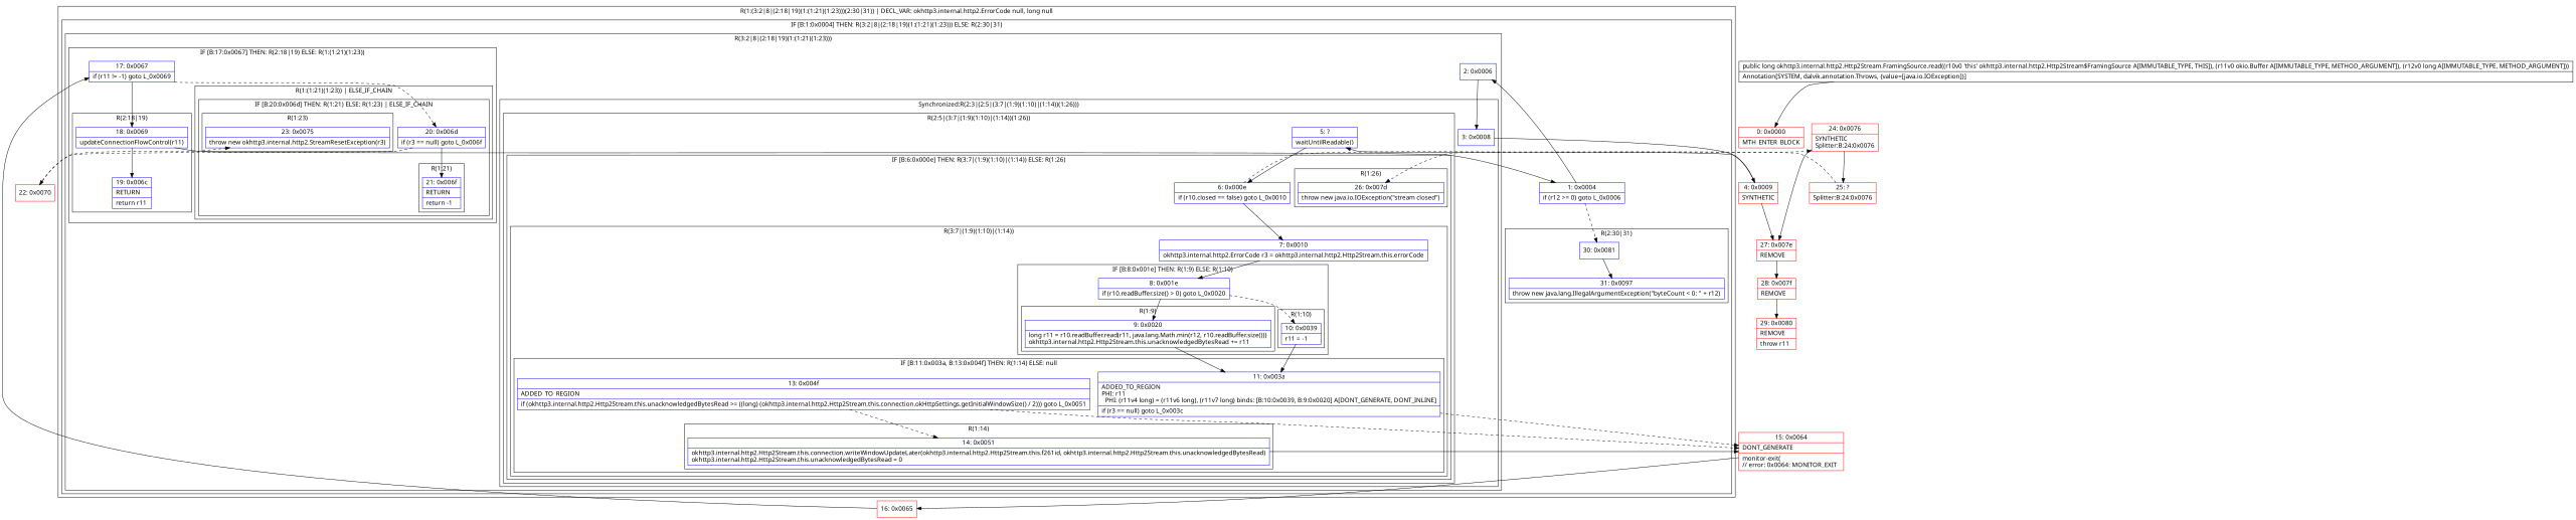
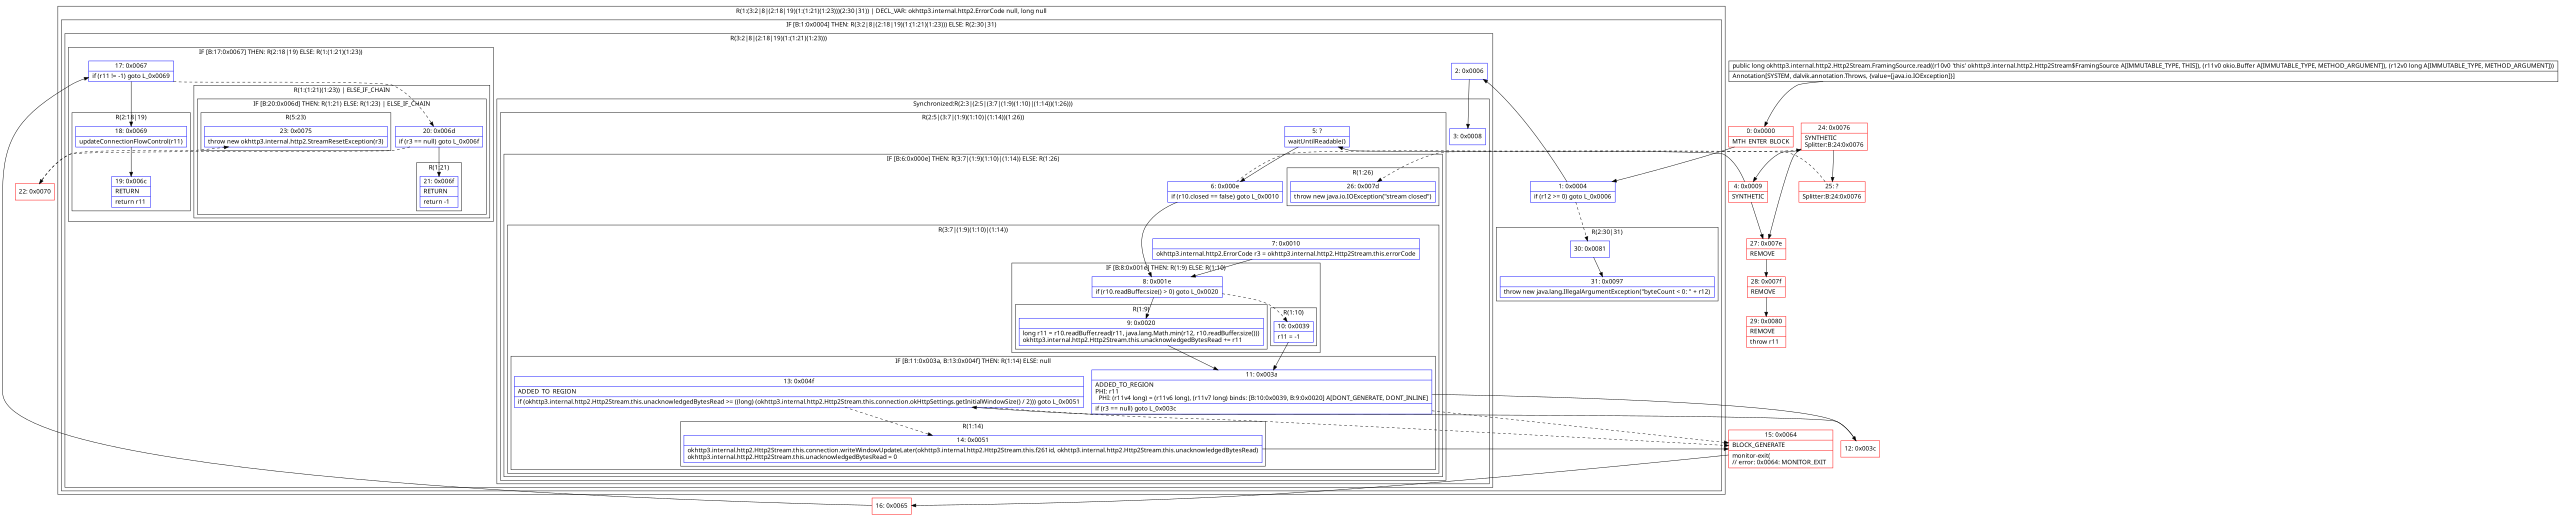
  digraph {
    fontname="Noto Sans"
    node [color=blue fontname="Noto Sans" shape=record]
    edge [fontname="Noto Sans"]
    n1 [label="{9\:\ 0x0020|long r11 = r10.readBuffer.read(r11, java.lang.Math.min(r12, r10.readBuffer.size()))\lokhttp3.internal.http2.Http2Stream.this.unacknowledgedBytesRead += r11\l}"]
    n2 [label="{10\:\ 0x0039|r11 = \-1\l}"]
    n3 [label="{8\:\ 0x001e|if (r10.readBuffer.size() \> 0) goto L_0x0020\l}"]
    n4 [label="{14\:\ 0x0051|okhttp3.internal.http2.Http2Stream.this.connection.writeWindowUpdateLater(okhttp3.internal.http2.Http2Stream.this.f261id, okhttp3.internal.http2.Http2Stream.this.unacknowledgedBytesRead)\lokhttp3.internal.http2.Http2Stream.this.unacknowledgedBytesRead = 0\l}"]
    n5 [label="{11\:\ 0x003a|ADDED_TO_REGION\lPHI: r11 \l  PHI: (r11v4 long) = (r11v6 long), (r11v7 long) binds: [B:10:0x0039, B:9:0x0020] A[DONT_GENERATE, DONT_INLINE]\l|if (r3 == null) goto L_0x003c\l}"]
    n6 [label="{13\:\ 0x004f|ADDED_TO_REGION\l|if (okhttp3.internal.http2.Http2Stream.this.unacknowledgedBytesRead \>= ((long) (okhttp3.internal.http2.Http2Stream.this.connection.okHttpSettings.getInitialWindowSize() \/ 2))) goto L_0x0051\l}"]
    n7 [label="{7\:\ 0x0010|okhttp3.internal.http2.ErrorCode r3 = okhttp3.internal.http2.Http2Stream.this.errorCode\l}"]
    n8 [label="{26\:\ 0x007d|throw new java.io.IOException(\"stream closed\")\l}"]
    n9 [label="{6\:\ 0x000e|if (r10.closed == false) goto L_0x0010\l}"]
    n10 [label="{5\:\ ?|waitUntilReadable()\l}"]
    n11 [label="{3\:\ 0x0008}"]
    n12 [label="{18\:\ 0x0069|updateConnectionFlowControl(r11)\l}"]
    n13 [label="{19\:\ 0x006c|RETURN\l|return r11\l}"]
    n14 [label="{21\:\ 0x006f|RETURN\l|return \-1\l}"]
    n15 [label="{23\:\ 0x0075|throw new okhttp3.internal.http2.StreamResetException(r3)\l}"]
    n16 [label="{20\:\ 0x006d|if (r3 == null) goto L_0x006f\l}"]
    n17 [label="{17\:\ 0x0067|if (r11 != \-1) goto L_0x0069\l}"]
    n18 [label="{2\:\ 0x0006}"]
    n19 [label="{30\:\ 0x0081}"]
    n20 [label="{31\:\ 0x0097|throw new java.lang.IllegalArgumentException(\"byteCount \< 0: \" + r12)\l}"]
    n21 [label="{1\:\ 0x0004|if (r12 \>= 0) goto L_0x0006\l}"]
-   n22 [color=red label="{15\:\ 0x0064|DONT_GENERATE\l|monitor\-exit(\l\/\/ error: 0x0064: MONITOR_EXIT  \l}"]
+   n22 [color=red label="{15\:\ 0x0064|BLOCK_GENERATE\l|monitor\-exit(\l\/\/ error: 0x0064: MONITOR_EXIT  \l}"]
+   n23 [color=red label="{12\:\ 0x003c}"]
    n24 [color=red label="{24\:\ 0x0076|SYNTHETIC\lSplitter:B:24:0x0076\l}"]
    n25 [color=red label="{4\:\ 0x0009|SYNTHETIC\l}"]
    n26 [color=red label="{22\:\ 0x0070}"]
    n27 [color=red label="{27\:\ 0x007e|REMOVE\l}"]
    n28 [color=red label="{25\:\ ?|Splitter:B:24:0x0076\l}"]
    n29 [color=red label="{16\:\ 0x0065}"]
    n30 [color=red label="{0\:\ 0x0000|MTH_ENTER_BLOCK\l}"]
    n31 [color=red label="{28\:\ 0x007f|REMOVE\l}"]
    n32 [color=red label="{29\:\ 0x0080|REMOVE\l|throw r11\l}"]
    n33 [label="{public long okhttp3.internal.http2.Http2Stream.FramingSource.read((r10v0 'this' okhttp3.internal.http2.Http2Stream$FramingSource A[IMMUTABLE_TYPE, THIS]), (r11v0 okio.Buffer A[IMMUTABLE_TYPE, METHOD_ARGUMENT]), (r12v0 long A[IMMUTABLE_TYPE, METHOD_ARGUMENT]))  | Annotation[SYSTEM, dalvik.annotation.Throws, \{value=[java.io.IOException]\}]\l}" color=""]
    subgraph cluster_1 {
      label="R(1:(3:2|8|(2:18|19)(1:(1:21)(1:23)))(2:30|31)) | DECL_VAR: okhttp3.internal.http2.ErrorCode null, long null\l"
      subgraph cluster_2 {
        label="IF [B:1:0x0004] THEN: R(3:2|8|(2:18|19)(1:(1:21)(1:23))) ELSE: R(2:30|31)"
        n21
        subgraph cluster_3 {
          label="R(3:2|8|(2:18|19)(1:(1:21)(1:23)))"
          n18
          subgraph cluster_4 {
            label="Synchronized:R(2:3|(2:5|(3:7|(1:9)(1:10)|(1:14))(1:26)))"
            n11
            subgraph cluster_5 {
              label="R(2:5|(3:7|(1:9)(1:10)|(1:14))(1:26))"
              n10
              subgraph cluster_6 {
                label="IF [B:6:0x000e] THEN: R(3:7|(1:9)(1:10)|(1:14)) ELSE: R(1:26)"
                n9
                subgraph cluster_7 {
                  label="R(3:7|(1:9)(1:10)|(1:14))"
                  n7
                  subgraph cluster_8 {
                    label="IF [B:8:0x001e] THEN: R(1:9) ELSE: R(1:10)"
                    n3
                    subgraph cluster_9 {
                      label="R(1:9)"
                      n1
                    }
                    subgraph cluster_10 {
                      label="R(1:10)"
                      n2
                    }
                  }
                  subgraph cluster_11 {
                    label="IF [B:11:0x003a, B:13:0x004f] THEN: R(1:14) ELSE: null"
                    n5
                    n6
                    subgraph cluster_12 {
                      label="R(1:14)"
                      n4
                    }
                  }
                }
                subgraph cluster_13 {
                  label="R(1:26)"
                  n8
                }
              }
            }
          }
          subgraph cluster_14 {
            label="IF [B:17:0x0067] THEN: R(2:18|19) ELSE: R(1:(1:21)(1:23))"
            n17
            subgraph cluster_15 {
              label="R(2:18|19)"
              n12
              n13
            }
            subgraph cluster_16 {
              label="R(1:(1:21)(1:23)) | ELSE_IF_CHAIN\l"
              subgraph cluster_17 {
                label="IF [B:20:0x006d] THEN: R(1:21) ELSE: R(1:23) | ELSE_IF_CHAIN\l"
                n16
                subgraph cluster_18 {
                  label="R(1:21)"
                  n14
                }
                subgraph cluster_19 {
-                 label="R(1:23)"
+                 label="R(5:23)"
                  n15
                }
              }
            }
          }
        }
        subgraph cluster_20 {
          label="R(2:30|31)"
          n19
          n20
        }
      }
    }
    n1 -> n5
    n2 -> n5
    n3 -> n1
    n3 -> n2 [style=dashed]
    n4 -> n22
    n5 -> n22 [style=dashed]
+   n5 -> n23
    n6 -> n4 [style=dashed]
    n6 -> n22 [style=dashed]
    n7 -> n3
-   n9 -> n7
+   n9 -> n3
    n9 -> n24 [style=dashed]
    n10 -> n9
-   n11 -> n25
+   n24 -> n25
    n12 -> n13
    n16 -> n14
    n16 -> n26 [style=dashed]
    n17 -> n12
    n17 -> n16 [style=dashed]
    n18 -> n11
    n19 -> n20
    n21 -> n18
    n21 -> n19 [style=dashed]
    n22 -> n29
+   n23 -> n6
    n24 -> n27
    n24 -> n28
    n25 -> n10
    n25 -> n27
    n26 -> n15 [style=dashed]
    n27 -> n31
    n28 -> n8 [style=dashed]
    n29 -> n17
-   n12 -> n21
+   n30 -> n21
    n31 -> n32
    n33 -> n30
  }
